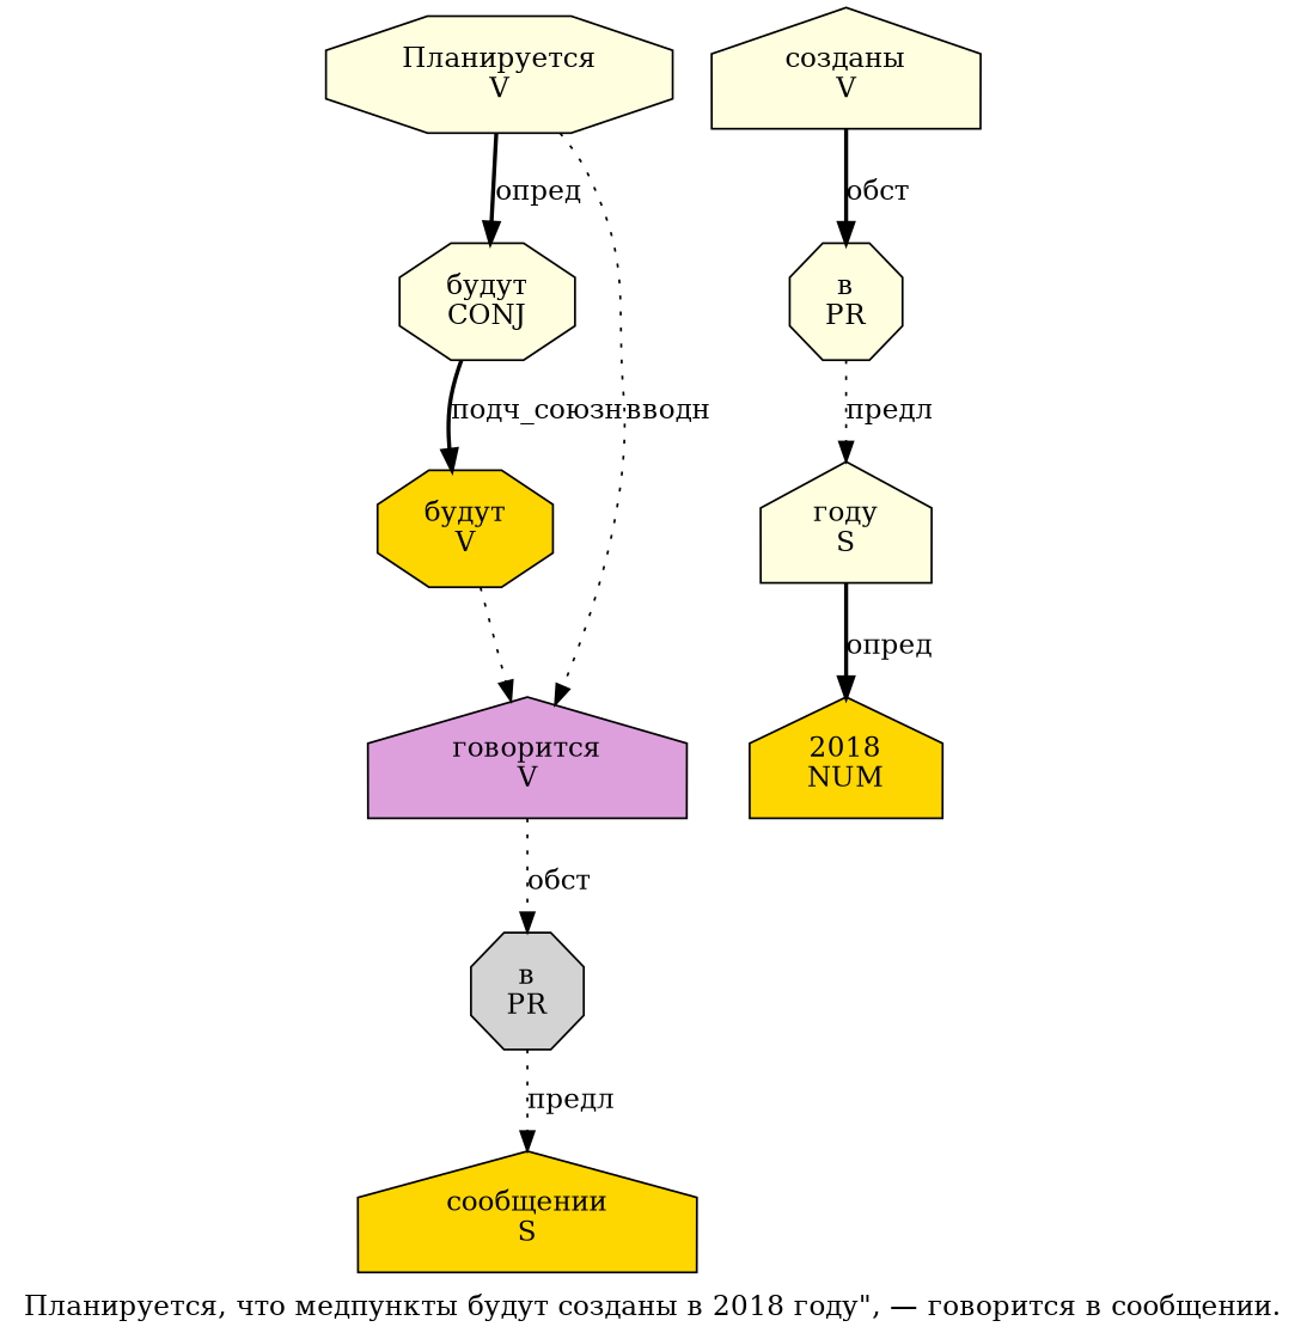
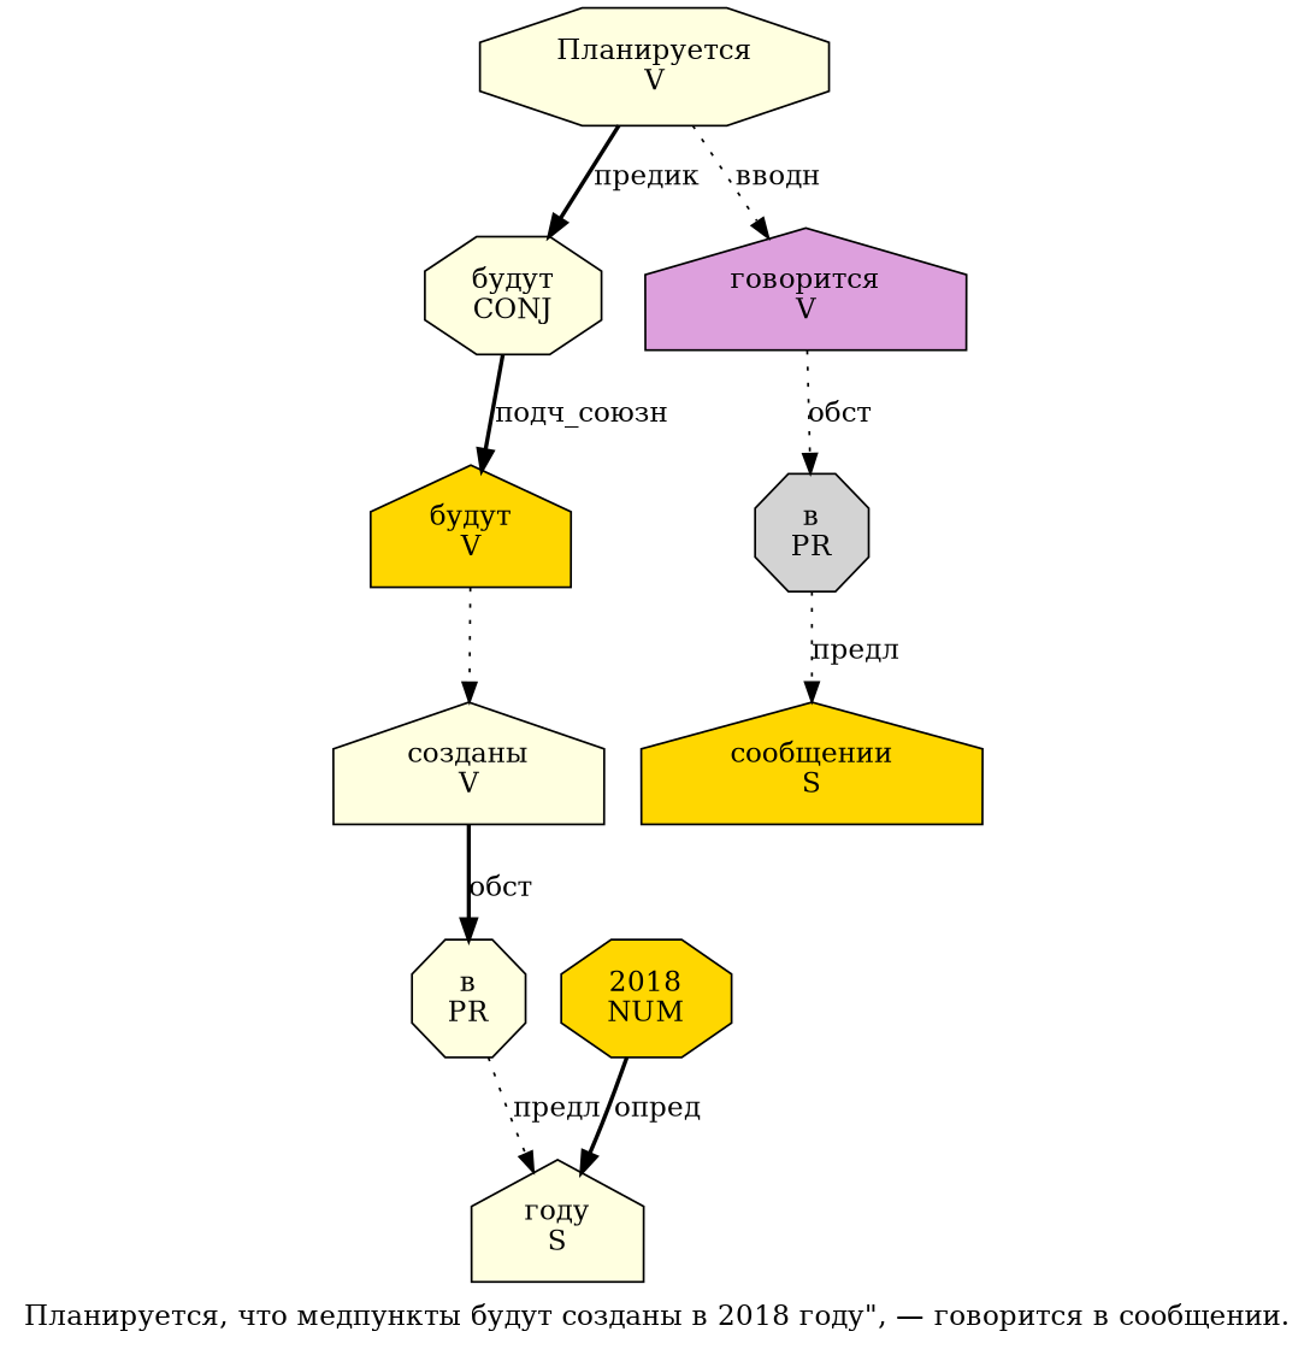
  digraph {
    label="Планируется, что медпункты будут созданы в 2018 году\", — говорится в сообщении."
    node [fillcolor=lightyellow penwidth=1 shape=octagon style=filled]
    edge [style=dotted]
    n1 [label="Планируется\nV"]
    n2 [label="будут\nCONJ"]
    n3 [fillcolor=plum label="говорится\nV" shape=house]
-   n4 [fillcolor=gold label="будут\nV"]
+   n4 [fillcolor=gold label="будут\nV" shape=house]
    n5 [fillcolor=lightgrey label="в\nPR"]
    n6 [label="созданы\nV" shape=house]
    n7 [label="в\nPR"]
    n8 [label="году\nS" shape=house]
-   n9 [fillcolor=gold label="2018\nNUM" shape=house]
+   n9 [fillcolor=gold label="2018\nNUM"]
    n10 [fillcolor=gold label="сообщении\nS" shape=house]
-   n1 -> n2 [label="опред" style=bold]
+   n1 -> n2 [label="предик" style=bold]
    n1 -> n3 [label="вводн"]
    n2 -> n4 [label="подч_союзн" style=bold]
    n3 -> n5 [label="обст"]
-   n4 -> n3
+   n4 -> n6
    n5 -> n10 [label="предл"]
    n6 -> n7 [label="обст" style=bold]
    n7 -> n8 [label="предл"]
-   n8 -> n9 [label="опред" style=bold]
+   n9 -> n8 [label="опред" style=bold]
  }
